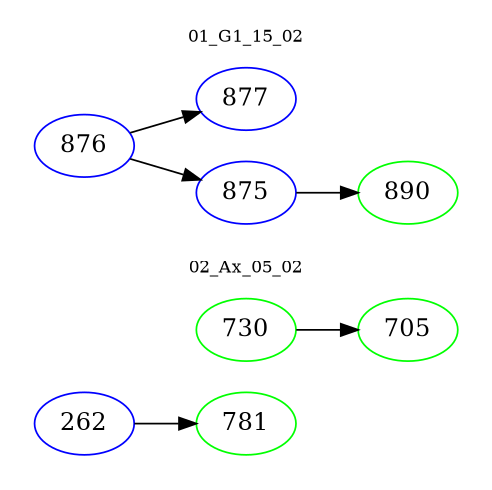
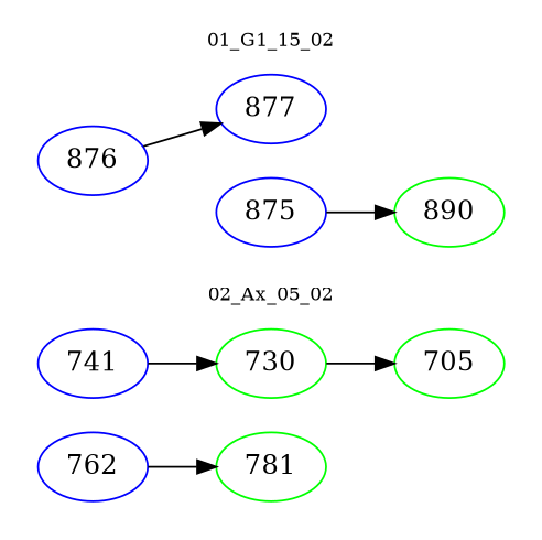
  digraph {
    rankdir=LR
    node [color=blue]
    edge [color=black]
+   n1 [label=741]
    n2 [color=green label=730]
-   n3 [label=262]
+   n3 [label=762]
    n4 [color=green label=705]
    n5 [color=green label=781]
    n6 [label=876]
    n7 [label=875]
    n8 [label=877]
    n9 [color=green label=890]
    subgraph cluster_1 {
      color=white
      fontsize=10
      label="02_Ax_05_02"
+     n1
      n2
      n3
      n4
      n5
    }
    subgraph cluster_2 {
      color=white
      fontsize=10
      label="01_G1_15_02"
      n6
      n7
      n8
      n9
    }
+   n1 -> n2
    n2 -> n4
    n3 -> n5
-   n6 -> n7
    n6 -> n8
    n7 -> n9
  }
